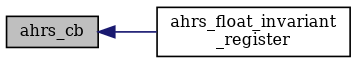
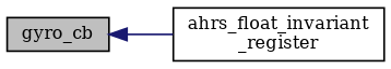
  digraph {
    rankdir=LR
    fontname="DejaVu Serif"
    node [color=black fontname="DejaVu Serif" fontsize=10 shape=record style=filled]
-   n1 [fillcolor=grey75 fontcolor=black height=0.2 label=ahrs_cb width=0.4]
+   n1 [fillcolor=grey75 fontcolor=black height=0.2 label=gyro_cb width=0.4]
    n2 [fillcolor=white height=0.2 label="ahrs_float_invariant\l_register" width=0.4]
    n1 -> n2 [color=midnightblue dir=back fontname="DejaVu Serif" fontsize=10 labelfontname=FreeSans labelfontsize=10 style=solid]
  }
